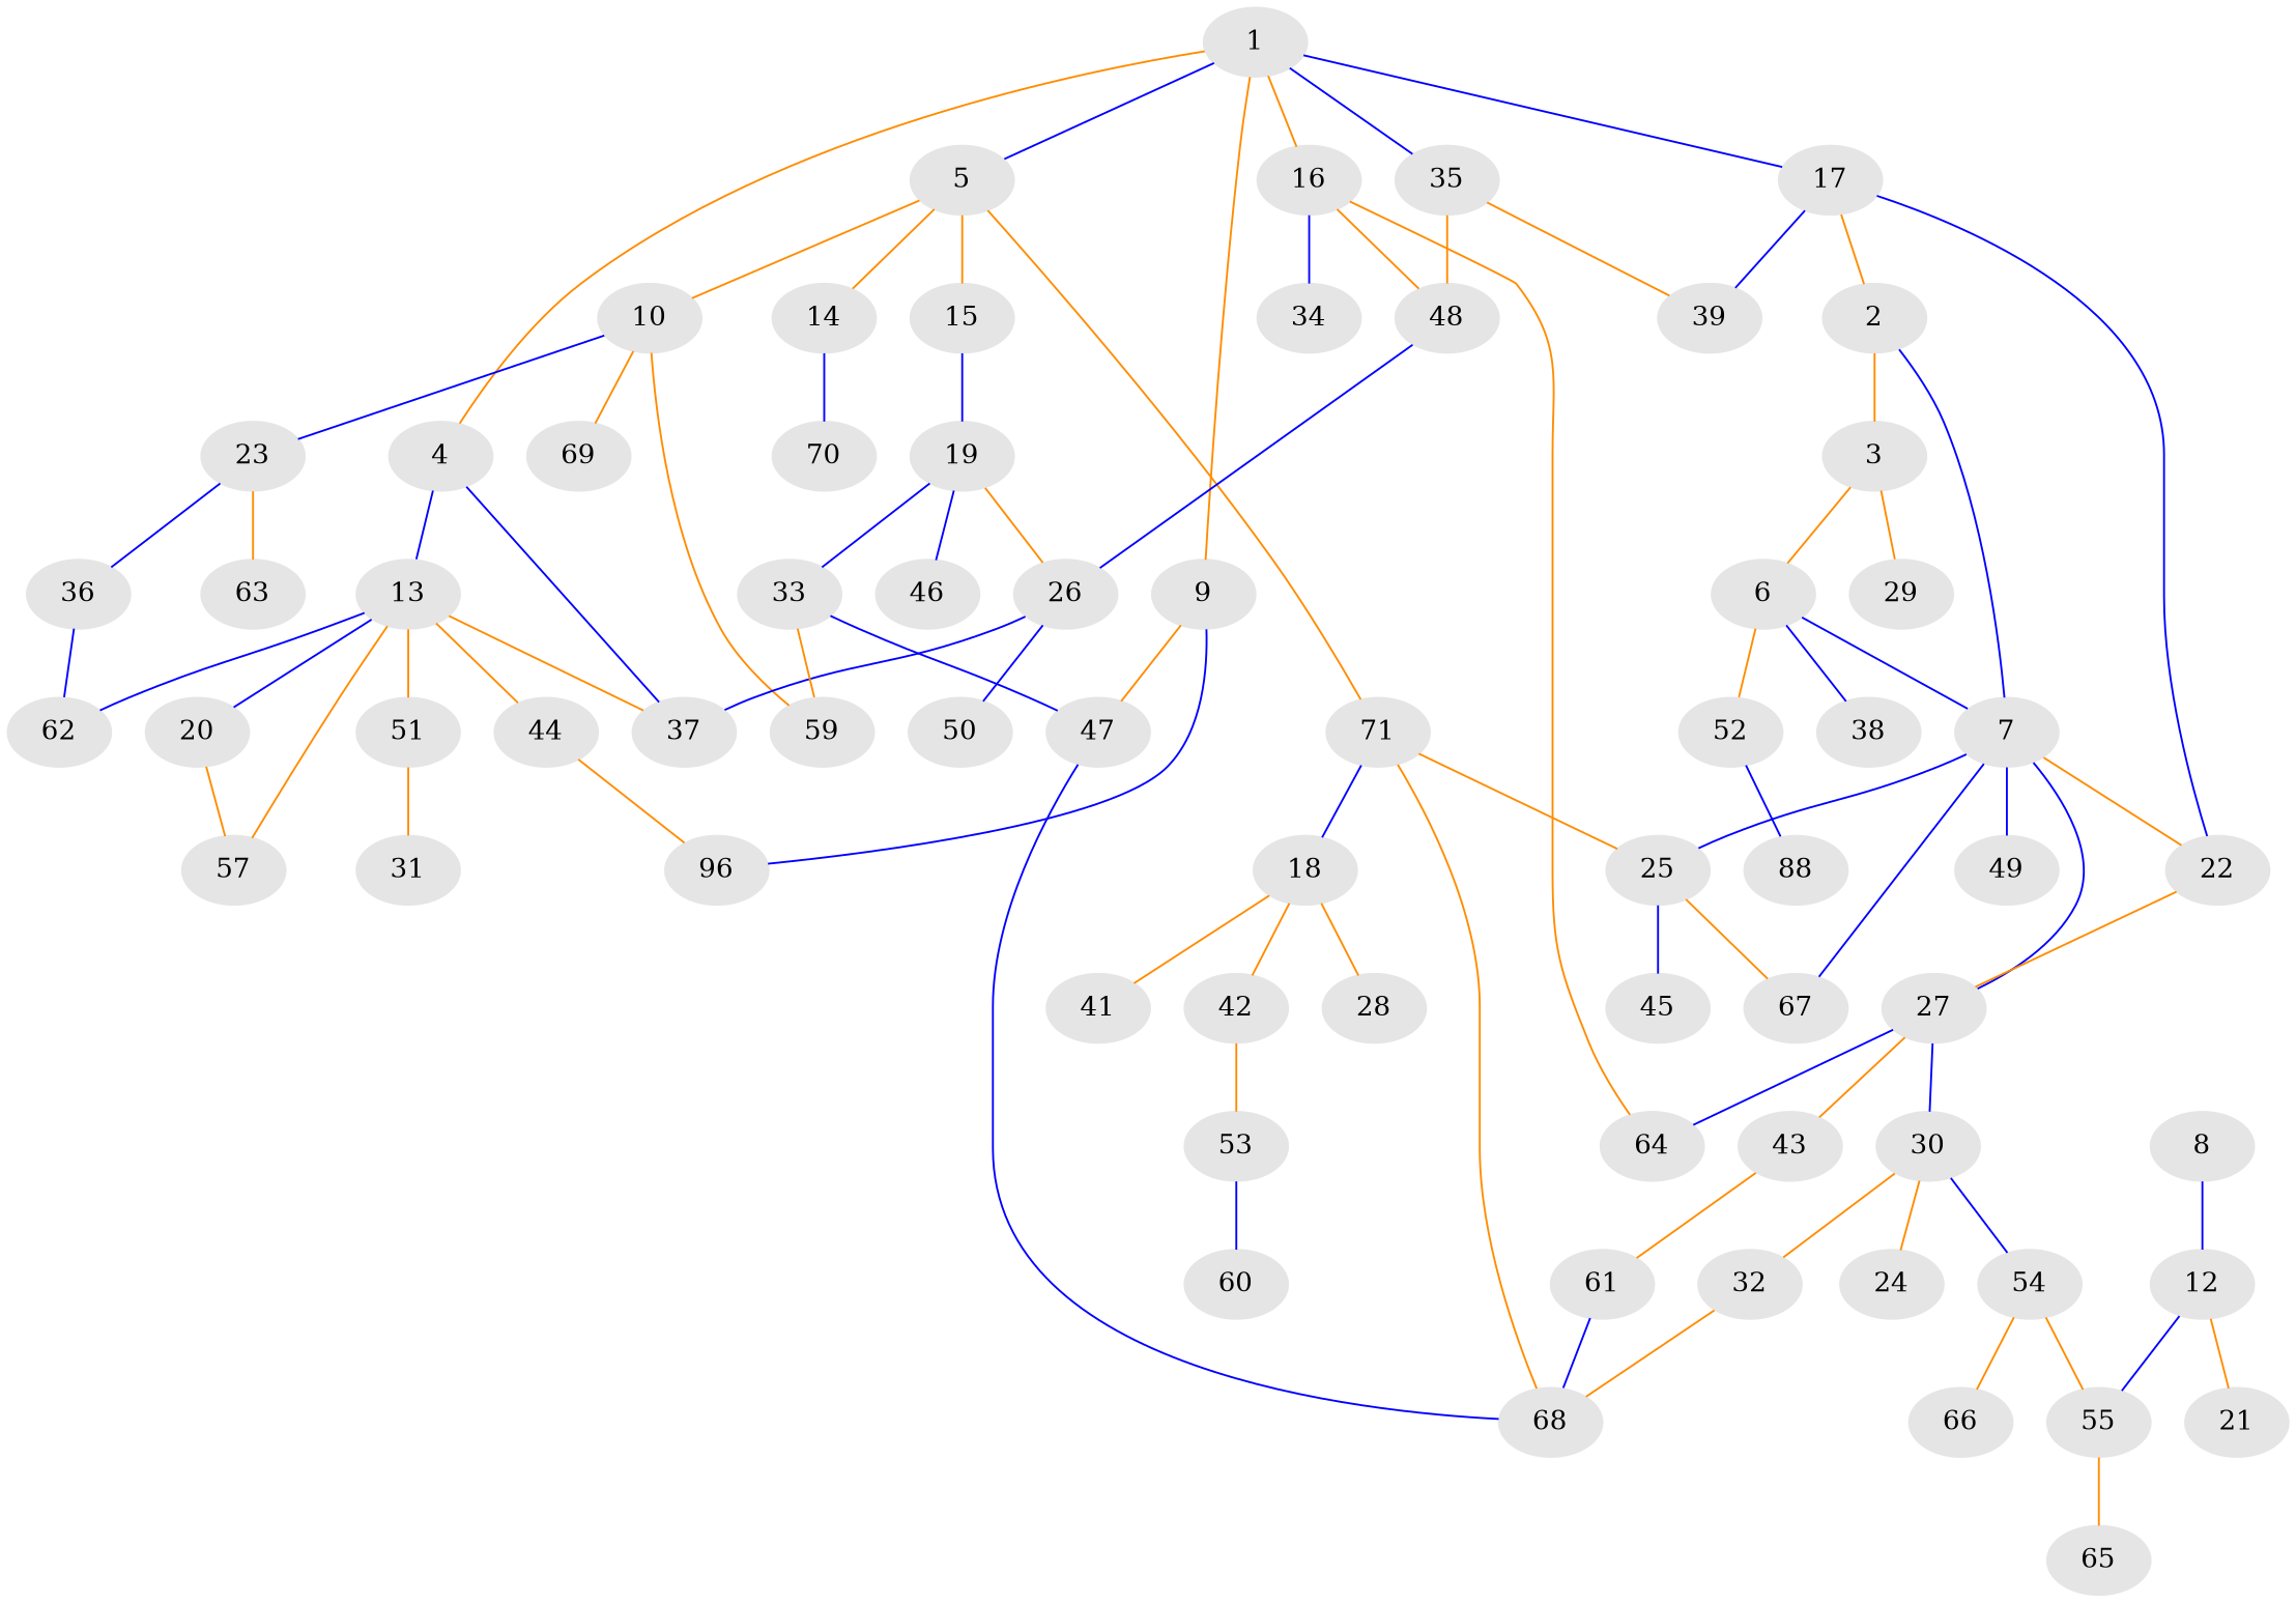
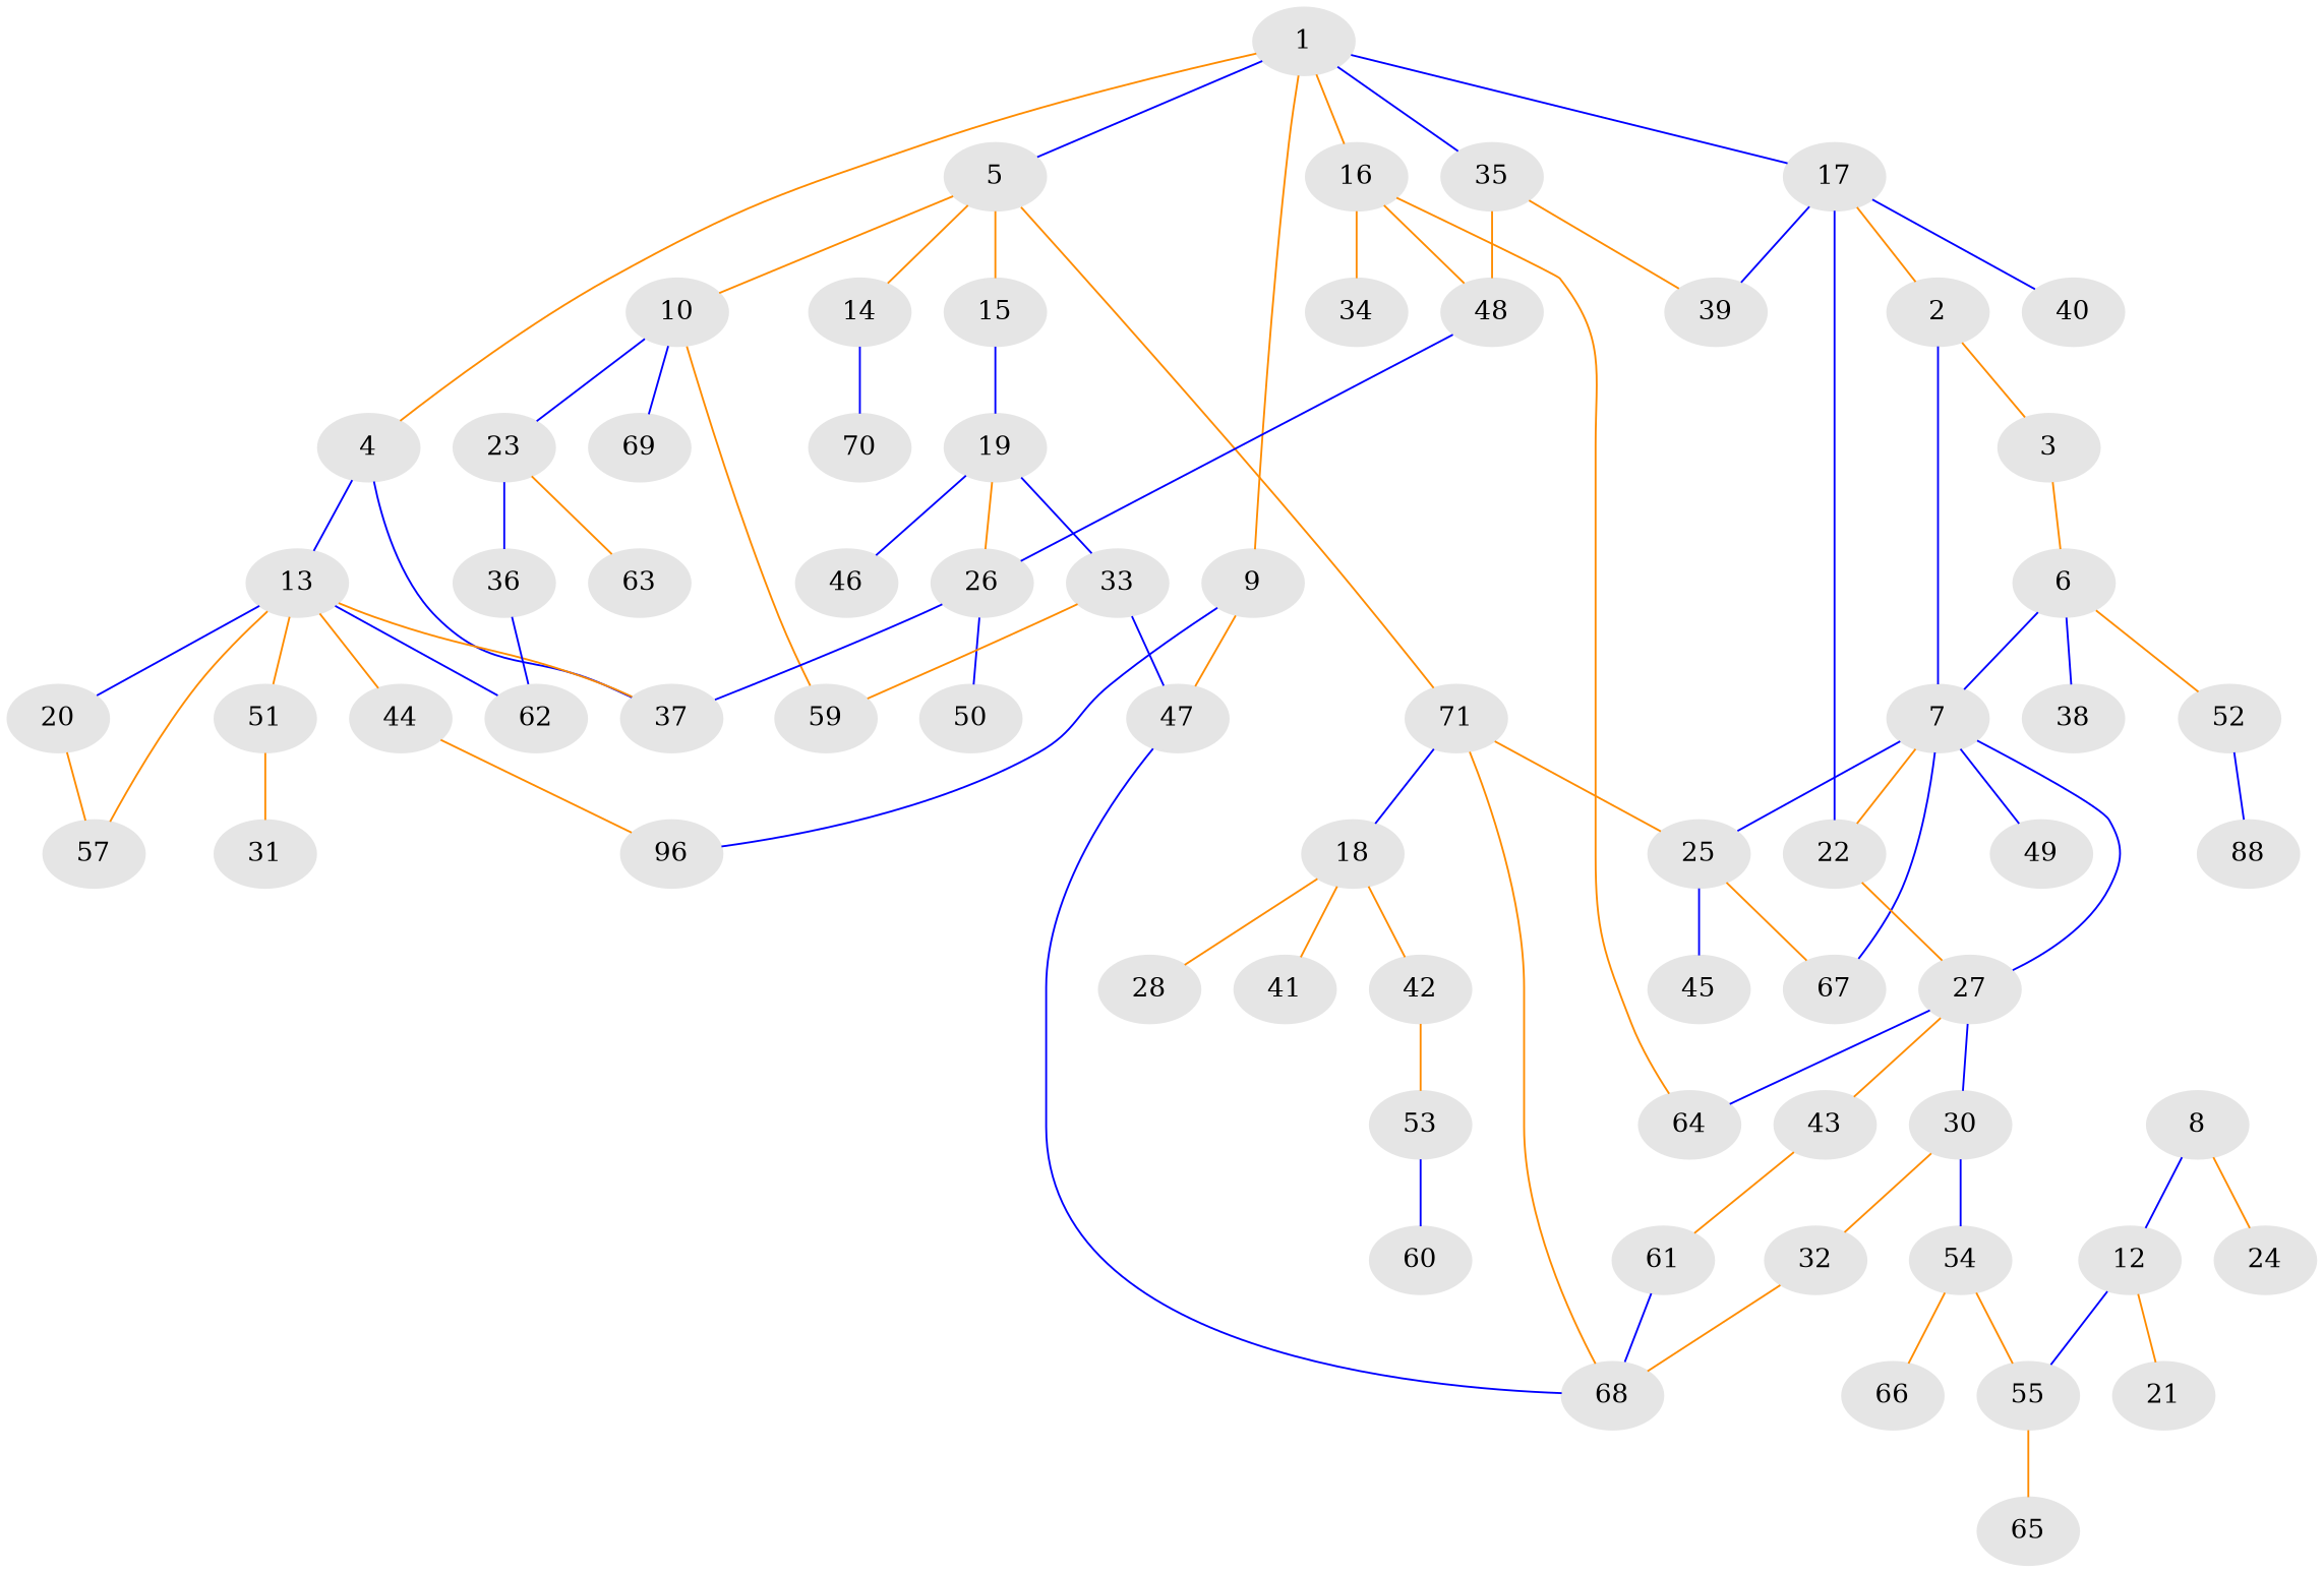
  graph {
    node [color=gray90 style=filled]
    edge [color=darkorange]
    1
    4
    5
    9
    16
    17
    35
    2
    3
    7
    13
    37
    10
    n14 [label=71]
    14
    15
    47
    n18 [label=96]
    34
    48
    64
    22
    39
+   40
    6
-   29
    25
    27
    49
    67
    38
    52
    62
    20
    44
    51
    57
    23
    59
    69
    18
    68
    70
    19
    n45 [label=88]
    8
    12
    24
    45
    30
    43
    21
    55
    36
    63
    28
    41
    42
    65
    31
    26
    33
    46
    53
    50
    32
    54
    61
    66
    60
    1 -- 4
    1 -- 5 [color=blue]
    1 -- 9
    1 -- 16
    1 -- 17 [color=blue]
    1 -- 35 [color=blue]
    4 -- 13 [color=blue]
    4 -- 37 [color=blue]
    5 -- 10
    5 -- n14
    5 -- 14
    5 -- 15
    9 -- 47
    9 -- n18 [color=blue]
-   16 -- 34 [color=blue]
+   16 -- 34
    16 -- 48
    16 -- 64
    17 -- 2
    17 -- 22 [color=blue]
    17 -- 39 [color=blue]
+   17 -- 40 [color=blue]
    35 -- 48
    35 -- 39
    2 -- 3
    2 -- 7 [color=blue]
    3 -- 6
-   3 -- 29
    7 -- 22
    7 -- 25 [color=blue]
    7 -- 27 [color=blue]
    7 -- 49 [color=blue]
    7 -- 67 [color=blue]
    13 -- 37
    13 -- 62 [color=blue]
    13 -- 20 [color=blue]
    13 -- 44
    13 -- 51
    13 -- 57
    10 -- 23 [color=blue]
    10 -- 59
-   10 -- 69
+   10 -- 69 [color=blue]
    n14 -- 25
    n14 -- 18 [color=blue]
    n14 -- 68
    14 -- 70 [color=blue]
    15 -- 19 [color=blue]
    47 -- 68 [color=blue]
    48 -- 26 [color=blue]
    22 -- 27
    6 -- 7 [color=blue]
    6 -- 38 [color=blue]
    6 -- 52
    25 -- 67
    25 -- 45 [color=blue]
    27 -- 64 [color=blue]
    27 -- 30 [color=blue]
    27 -- 43
    52 -- n45 [color=blue]
    20 -- 57
    44 -- n18
    51 -- 31
    23 -- 36 [color=blue]
    23 -- 63
    18 -- 28
    18 -- 41
    18 -- 42
    19 -- 26
    19 -- 33 [color=blue]
    19 -- 46 [color=blue]
    8 -- 12 [color=blue]
-   30 -- 24
+   8 -- 24
    12 -- 21
    12 -- 55 [color=blue]
    30 -- 32
    30 -- 54 [color=blue]
    43 -- 61
    55 -- 65
    36 -- 62 [color=blue]
    42 -- 53
    26 -- 37 [color=blue]
    26 -- 50 [color=blue]
    33 -- 47 [color=blue]
    33 -- 59
    53 -- 60 [color=blue]
    32 -- 68
    54 -- 55
    54 -- 66
    61 -- 68 [color=blue]
  }
